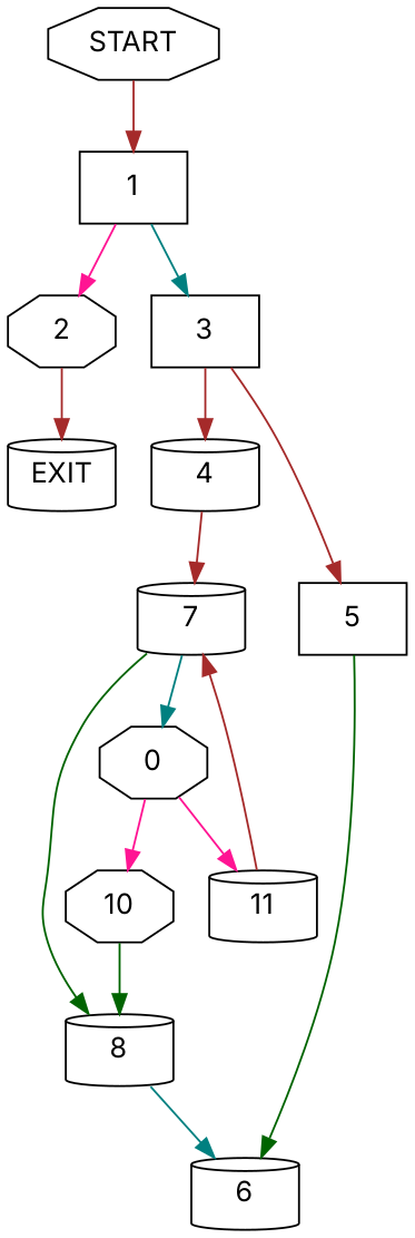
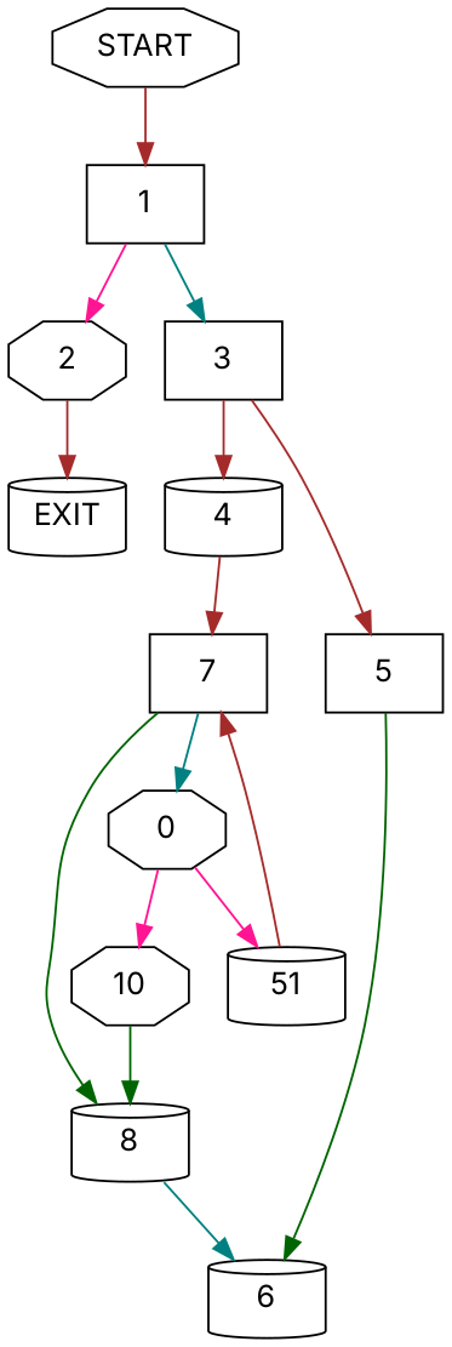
  digraph {
    fontname=Inter
    node [fontname=Inter shape=cylinder]
    edge [color=brown fontname=Inter]
    n1 [label=START shape=octagon]
    1 [shape=box]
    2 [shape=octagon]
    3 [shape=box]
    n5 [label=EXIT]
    4
    5 [shape=box]
-   7
+   7 [shape=box]
    6
    8
    n11 [label=0 shape=octagon]
    10 [shape=octagon]
-   11
+   11 [label=51]
    n1 -> 1
    1 -> 2 [color=deeppink]
    1 -> 3 [color=teal]
    2 -> n5
    3 -> 4
    3 -> 5
    4 -> 7
    5 -> 6 [color=darkgreen]
    7 -> 8 [color=darkgreen]
    7 -> n11 [color=teal]
    8 -> 6 [color=teal]
    n11 -> 10 [color=deeppink]
    n11 -> 11 [color=deeppink]
    10 -> 8 [color=darkgreen]
    11 -> 7
  }
